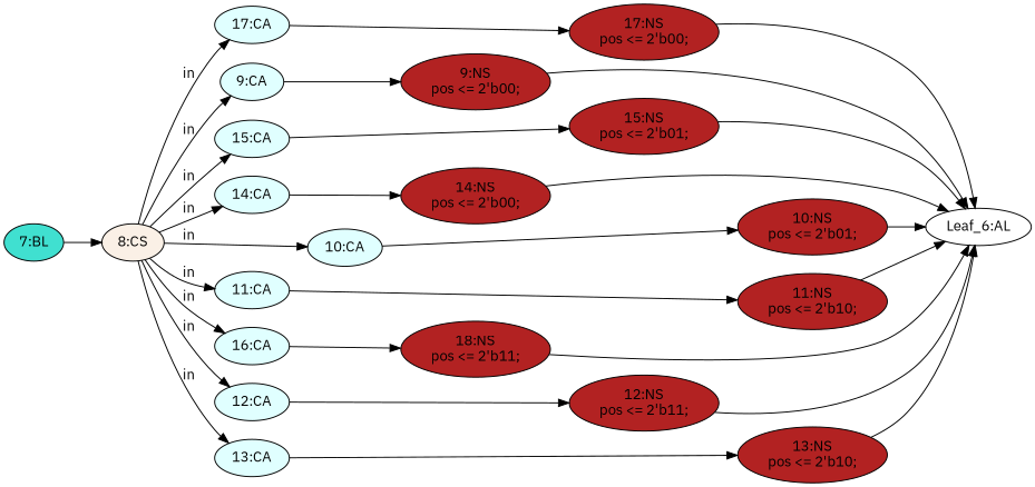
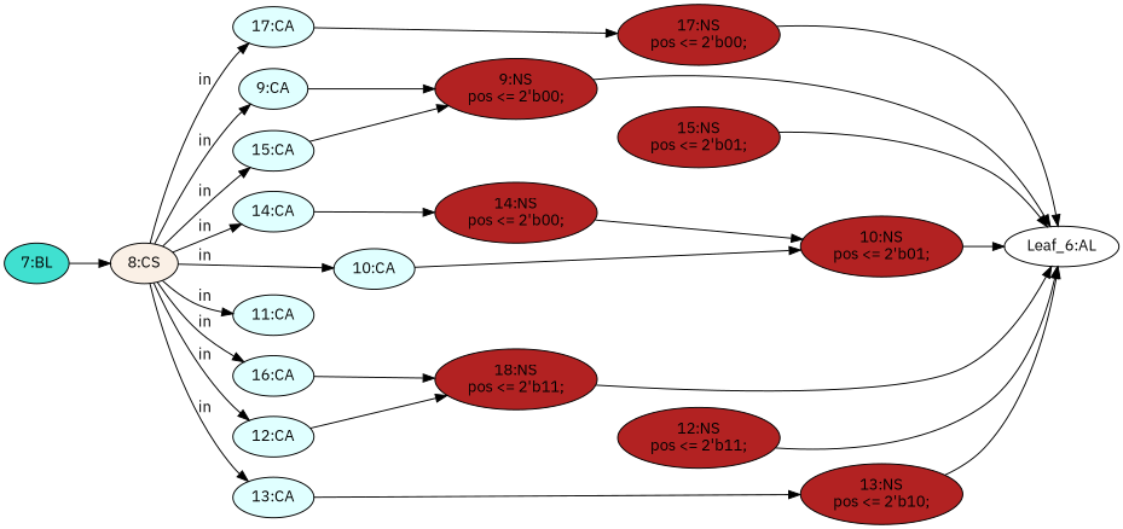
  strict digraph {
    fontname="IBM Plex Sans"
    rankdir=LR
    node [fillcolor=lightcyan fontname="IBM Plex Sans" statements="[]" style=filled typ=Case]
    edge [cond="[]" fontname="IBM Plex Sans" lineno=None]
    n1 [ast="<pyverilog.vparser.ast.Case object at 0x7f035b957650>" label="17:CA"]
    n2 [ast="<pyverilog.vparser.ast.NonblockingSubstitution object at 0x7f035b957750>" fillcolor=firebrick label="17:NS\npos <= 2'b00;" statements="[<pyverilog.vparser.ast.NonblockingSubstitution object at 0x7f035b957750>]" typ=NonblockingSubstitution]
    n3 [def_var="['pos']" label="Leaf_6:AL" fillcolor="" statements="" style="" typ=""]
    n4 [ast="<pyverilog.vparser.ast.Case object at 0x7f035b9578d0>" label="14:CA"]
    n5 [ast="<pyverilog.vparser.ast.NonblockingSubstitution object at 0x7f035b957950>" fillcolor=firebrick label="14:NS\npos <= 2'b00;" statements="[<pyverilog.vparser.ast.NonblockingSubstitution object at 0x7f035b957950>]" typ=NonblockingSubstitution]
    n6 [ast="<pyverilog.vparser.ast.Case object at 0x7f035b957a90>" label="9:CA"]
    n7 [ast="<pyverilog.vparser.ast.NonblockingSubstitution object at 0x7f035b957b10>" fillcolor=firebrick label="9:NS\npos <= 2'b00;" statements="[<pyverilog.vparser.ast.NonblockingSubstitution object at 0x7f035b957b10>]" typ=NonblockingSubstitution]
    n8 [ast="<pyverilog.vparser.ast.Block object at 0x7f035b951dd0>" fillcolor=turquoise label="7:BL" typ=Block]
    n9 [ast="<pyverilog.vparser.ast.CaseStatement object at 0x7f035b951e10>" fillcolor=linen label="8:CS" typ=CaseStatement]
    n10 [ast="<pyverilog.vparser.ast.Case object at 0x7f035b96c650>" label="15:CA"]
    n11 [ast="<pyverilog.vparser.ast.Case object at 0x7f035b96c450>" label="13:CA"]
    n12 [ast="<pyverilog.vparser.ast.Case object at 0x7f035c509d90>" label="10:CA"]
    n13 [ast="<pyverilog.vparser.ast.Case object at 0x7f035b96c850>" label="16:CA"]
    n14 [ast="<pyverilog.vparser.ast.Case object at 0x7f035b96c050>" label="11:CA"]
    n15 [ast="<pyverilog.vparser.ast.Case object at 0x7f035b96c250>" label="12:CA"]
    n16 [ast="<pyverilog.vparser.ast.NonblockingSubstitution object at 0x7f035b96c6d0>" fillcolor=firebrick label="15:NS\npos <= 2'b01;" statements="[<pyverilog.vparser.ast.NonblockingSubstitution object at 0x7f035b96c6d0>]" typ=NonblockingSubstitution]
-   n17 [ast="<pyverilog.vparser.ast.NonblockingSubstitution object at 0x7f035b96c0d0>" fillcolor=firebrick label="11:NS\npos <= 2'b10;" statements="[<pyverilog.vparser.ast.NonblockingSubstitution object at 0x7f035b96c0d0>]" typ=NonblockingSubstitution]
    n18 [ast="<pyverilog.vparser.ast.NonblockingSubstitution object at 0x7f035b96c2d0>" fillcolor=firebrick label="12:NS\npos <= 2'b11;" statements="[<pyverilog.vparser.ast.NonblockingSubstitution object at 0x7f035b96c2d0>]" typ=NonblockingSubstitution]
    n19 [ast="<pyverilog.vparser.ast.NonblockingSubstitution object at 0x7f035b96c4d0>" fillcolor=firebrick label="13:NS\npos <= 2'b10;" statements="[<pyverilog.vparser.ast.NonblockingSubstitution object at 0x7f035b96c4d0>]" typ=NonblockingSubstitution]
    n20 [ast="<pyverilog.vparser.ast.NonblockingSubstitution object at 0x7f035c09ce50>" fillcolor=firebrick label="10:NS\npos <= 2'b01;" statements="[<pyverilog.vparser.ast.NonblockingSubstitution object at 0x7f035c09ce50>]" typ=NonblockingSubstitution]
    n21 [ast="<pyverilog.vparser.ast.NonblockingSubstitution object at 0x7f035b96c8d0>" fillcolor=firebrick label="18:NS\npos <= 2'b11;" statements="[<pyverilog.vparser.ast.NonblockingSubstitution object at 0x7f035b96c8d0>]" typ=NonblockingSubstitution]
    n1 -> n2
    n2 -> n3
    n4 -> n5
-   n5 -> n3
+   n5 -> n20
    n6 -> n7
    n7 -> n3
    n8 -> n9
    n9 -> n1 [cond="['in']" label=in lineno=8]
    n9 -> n4 [cond="['in']" label=in lineno=8]
    n9 -> n6 [cond="['in']" label=in lineno=8]
    n9 -> n10 [cond="['in']" label=in lineno=8]
    n9 -> n11 [cond="['in']" label=in lineno=8]
    n9 -> n12 [cond="['in']" label=in lineno=8]
    n9 -> n13 [cond="['in']" label=in lineno=8]
    n9 -> n14 [cond="['in']" label=in lineno=8]
    n9 -> n15 [cond="['in']" label=in lineno=8]
-   n10 -> n16
+   n10 -> n7
    n11 -> n19
    n12 -> n20
    n13 -> n21
-   n14 -> n17
-   n15 -> n18
+   n15 -> n21
    n16 -> n3
-   n17 -> n3
    n18 -> n3
    n19 -> n3
    n20 -> n3
    n21 -> n3
  }
